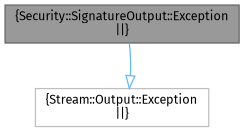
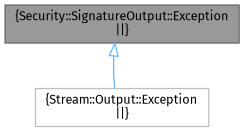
  digraph {
    fontname="Fira Sans"
    node [fontname="Fira Sans" fontsize=10 shape=box style=filled]
    n1 [color=gray40 fillcolor=grey60 fontcolor=black height=0.2 label="{Security::SignatureOutput::Exception\n||}" width=0.4]
    n2 [color=grey75 fillcolor=white height=0.2 label="{Stream::Output::Exception\n||}" width=0.4]
-   n2 -> n1 [arrowtail=onormal color=steelblue1 dir=back fontname="Fira Sans" fontsize=10 labelfontname=Helvetica labelfontsize=10 style=solid]
+   n1 -> n2 [arrowtail=onormal color=steelblue1 dir=back fontname="Fira Sans" fontsize=10 labelfontname=Helvetica labelfontsize=10 style=solid]
  }
